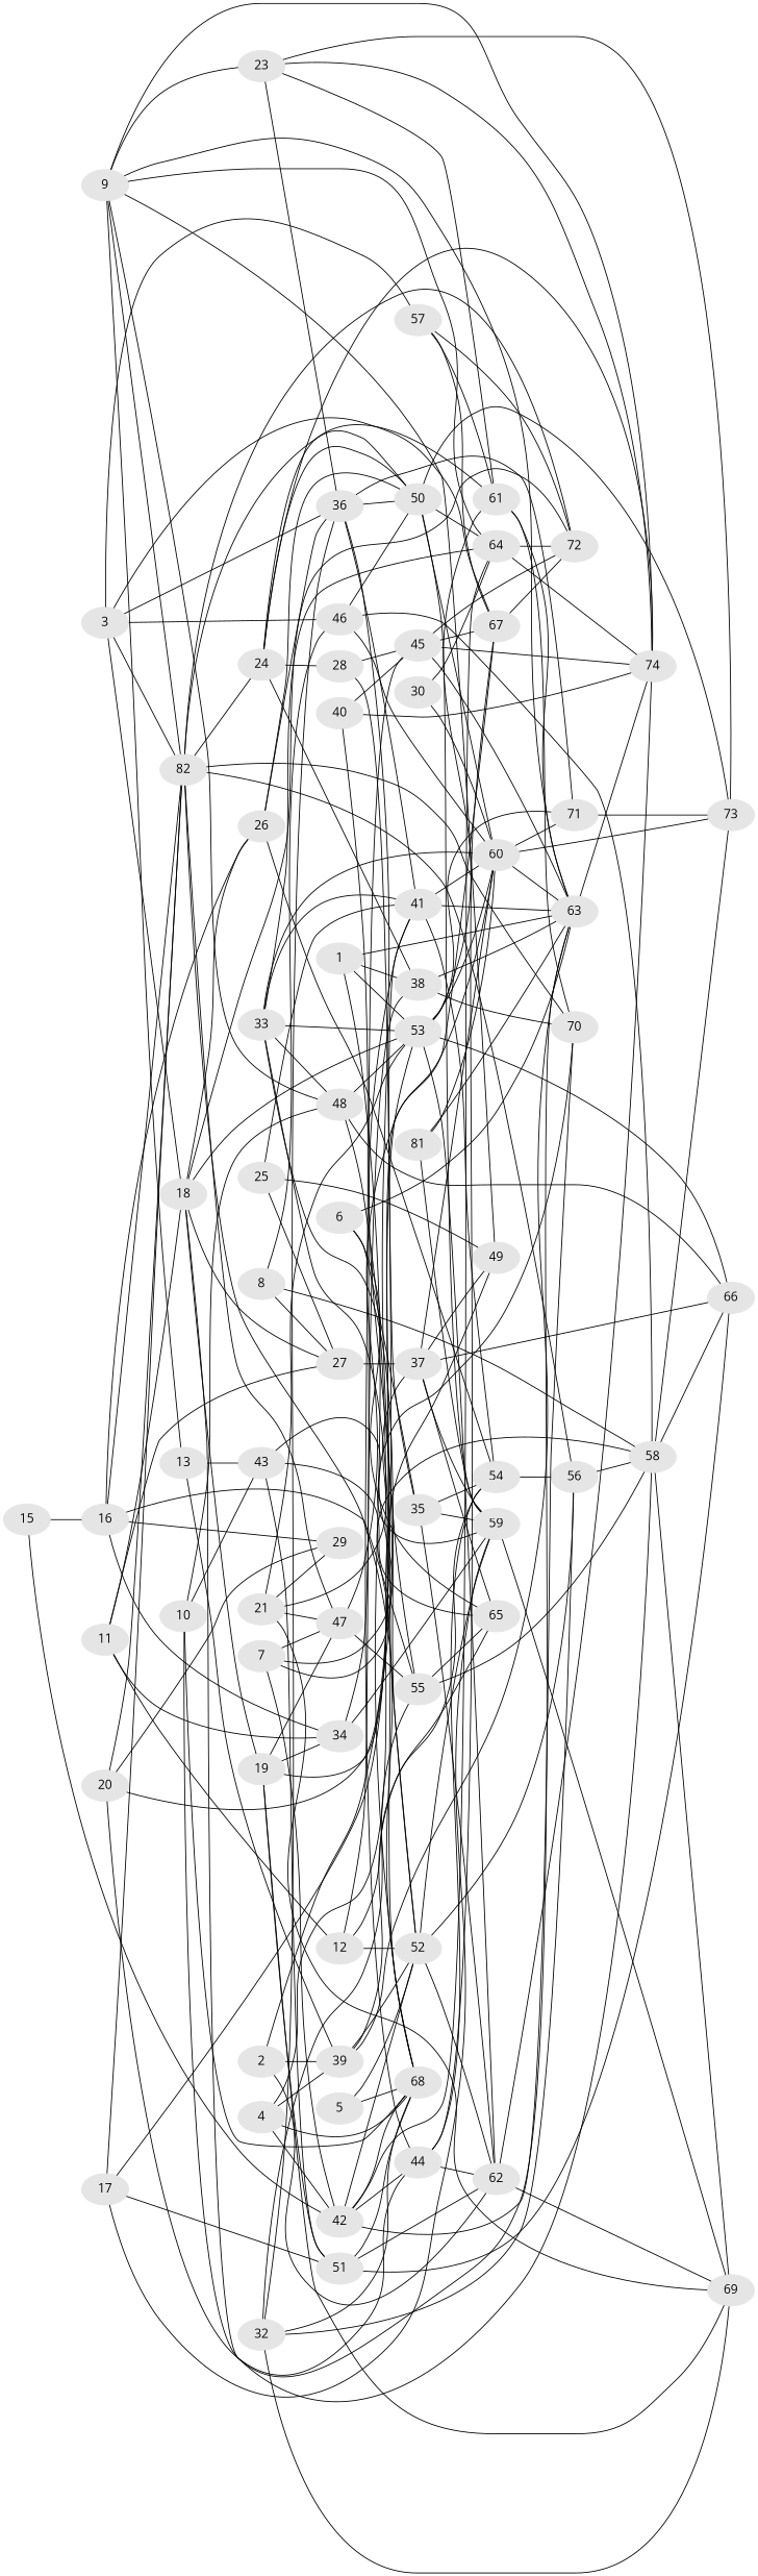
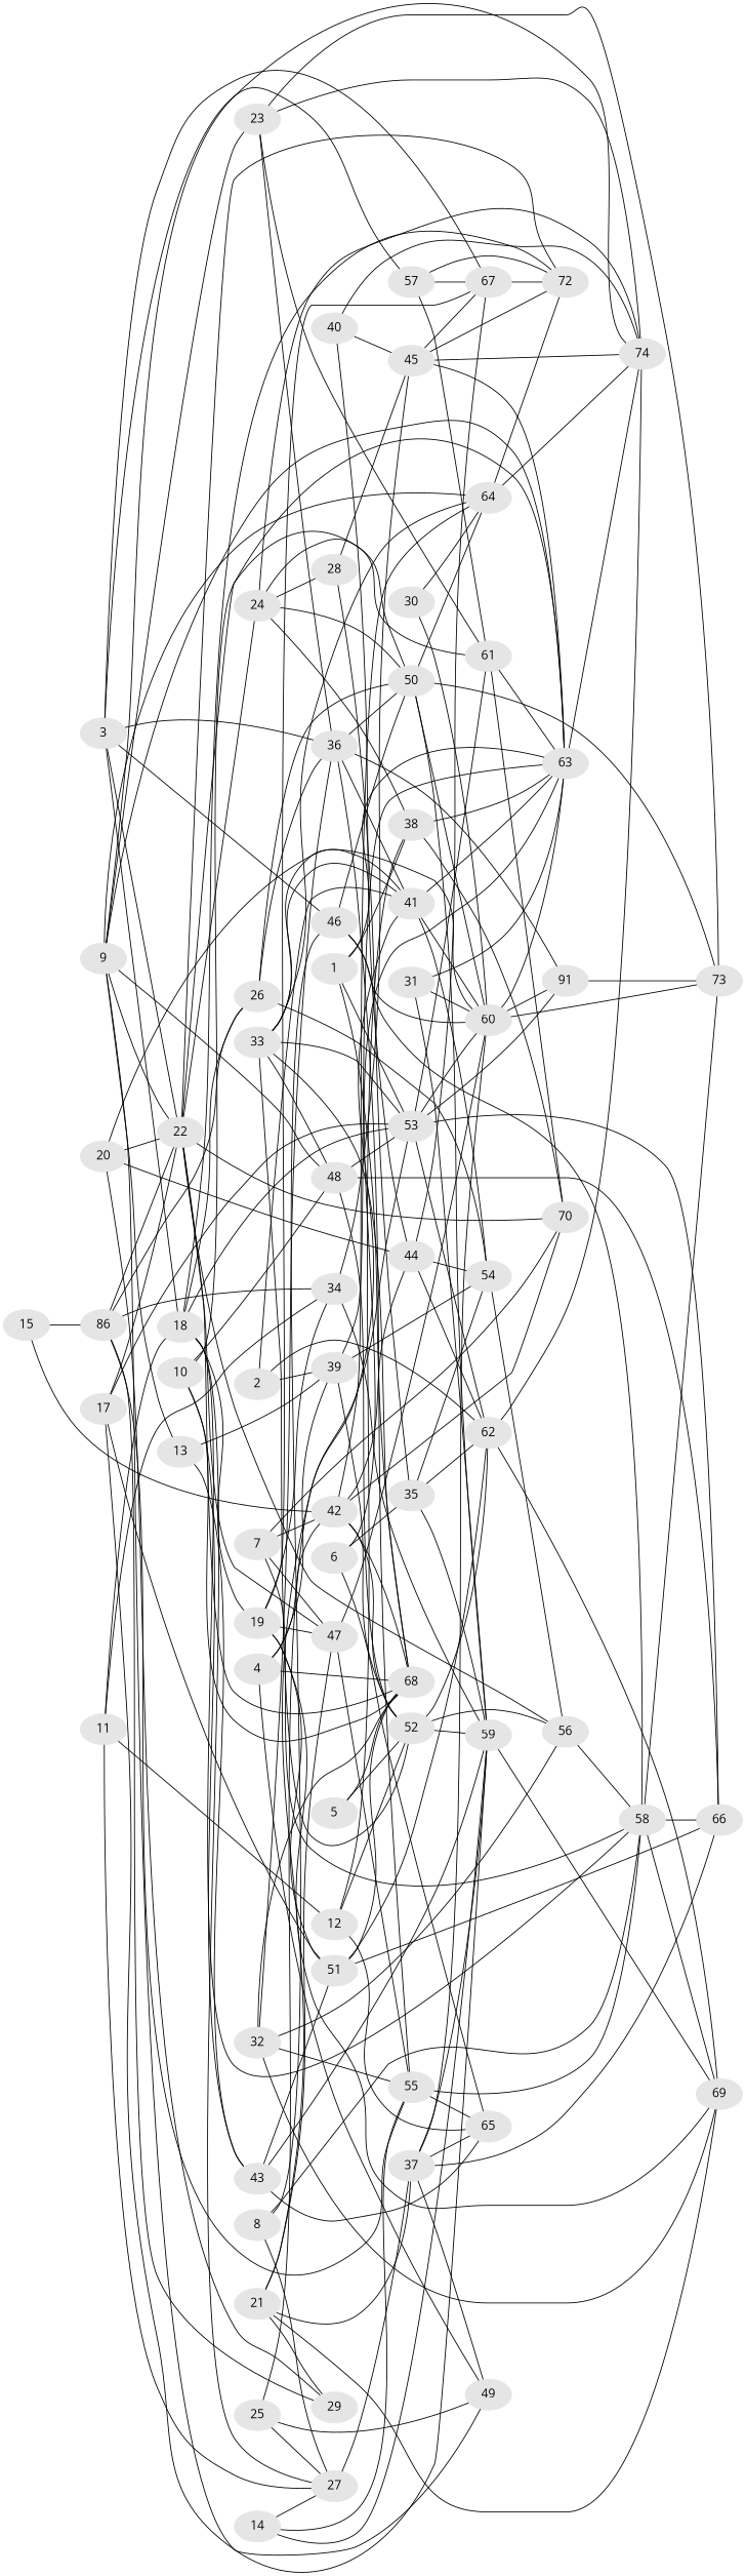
  graph {
    fontname="Open Sans"
    rankdir=LR
    node [color=gray90 fontname="Open Sans" style=filled]
    edge [fontname="Open Sans" weight=1.0]
    1
    38
    53
    63
    68
    70
    62
    61
    60
-   71
+   71 [label=91]
    66
    74
    2
    39
    41
    52
    54
    69
    3
    18
-   22 [label=82]
+   22
    36
    46
    57
    67
    58
    27
    26
    19
    72
    47
    24
    50
    56
    55
    4
    42
    49
    64
    44
    5
    59
    6
    35
    65
    7
    73
    8
    37
    9
    13
    23
    48
    43
    10
    51
    11
    12
    34
    45
+   14
    15
-   16
+   16 [label=86]
    29
    17
    28
    20
    21
    25
    30
-   31 [label=81]
+   31
    32
    33
    40
    1 -- 38
    1 -- 53
    1 -- 63
    1 -- 68
    38 -- 63
    38 -- 70
    53 -- 62
    53 -- 61
    53 -- 60 [weight=2.0]
    53 -- 71
    53 -- 66
    63 -- 74
    62 -- 74 [weight=2.0]
    62 -- 69
    61 -- 63
    61 -- 70
    60 -- 63
    60 -- 71
    60 -- 73
    71 -- 73
    2 -- 62
    2 -- 39
    2 -- 41
    39 -- 63
    39 -- 52
    39 -- 54
    41 -- 63
    41 -- 60
    41 -- 54
    52 -- 62
    52 -- 56
    52 -- 59
    54 -- 56
    3 -- 18
    3 -- 22
    3 -- 36
    3 -- 46 [weight=2.0]
    3 -- 57
    3 -- 67
    18 -- 53
    18 -- 58
    18 -- 27
    18 -- 26
    18 -- 19
    18 -- 72
    22 -- 68
    22 -- 70
    22 -- 72
    22 -- 47
    22 -- 24
    22 -- 50
    22 -- 56
    36 -- 71
    36 -- 41
    36 -- 50
    36 -- 55
    46 -- 60
    46 -- 58
    46 -- 50
    57 -- 61
    57 -- 67
    57 -- 72
    67 -- 72 [weight=2.0]
    58 -- 66
    58 -- 69
    58 -- 73
    27 -- 37
    26 -- 54
    26 -- 36
    26 -- 50
    19 -- 69
    19 -- 67
    19 -- 47
    19 -- 51
    19 -- 34
    47 -- 60
    47 -- 55
    24 -- 38
    24 -- 61
    24 -- 74
    24 -- 50
    24 -- 28
    50 -- 60
    50 -- 64
    50 -- 59
    50 -- 73
    56 -- 58 [weight=2.0]
    55 -- 58
    55 -- 65
    4 -- 68
    4 -- 39
    4 -- 42
    4 -- 49
    42 -- 68
    42 -- 70
    42 -- 52
    42 -- 64
    42 -- 44
    64 -- 74
    64 -- 72
    44 -- 62
    44 -- 54
    44 -- 67
    5 -- 68
    5 -- 52
    59 -- 69
    6 -- 63
    6 -- 35
    6 -- 65
    35 -- 62
    35 -- 54
    35 -- 59 [weight=2.0]
    7 -- 70
    7 -- 58
    7 -- 47
    7 -- 42
    8 -- 46
    8 -- 58
    8 -- 27
    37 -- 60
    37 -- 66
    37 -- 49
    37 -- 59
    37 -- 65
    9 -- 63
    9 -- 74
    9 -- 22
    9 -- 49
    9 -- 64
    9 -- 13
    9 -- 23
    9 -- 48
    13 -- 39
    13 -- 43
    23 -- 61
    23 -- 74
    23 -- 36
    23 -- 73
    48 -- 53
    48 -- 66
    48 -- 52
    43 -- 59
    43 -- 65
    43 -- 51
    10 -- 63
    10 -- 68
    10 -- 48
    10 -- 43
    51 -- 68
    51 -- 62
    51 -- 66
    11 -- 18
    11 -- 27
    11 -- 12
    11 -- 34
    12 -- 38
    12 -- 52
    12 -- 65
    34 -- 59
    34 -- 45
    45 -- 63
    45 -- 74
    45 -- 67
    45 -- 72
+   14 -- 27
+   14 -- 55
+   14 -- 59
    15 -- 42
    15 -- 16 [weight=2.0]
    16 -- 22
    16 -- 26
    16 -- 55
    16 -- 34
    16 -- 29
    17 -- 53
    17 -- 22
    17 -- 59
    17 -- 51
    28 -- 35
    28 -- 45
    20 -- 41
    20 -- 22
    20 -- 44
    20 -- 29
    21 -- 53
    21 -- 69
    21 -- 47
    21 -- 37
    21 -- 29
    25 -- 41
    25 -- 27
    25 -- 49
    30 -- 60
    30 -- 64
    31 -- 63
    31 -- 60
    31 -- 59 [weight=2.0]
    32 -- 68
    32 -- 69
    32 -- 36
    32 -- 56
    32 -- 55
    33 -- 53
    33 -- 68
    33 -- 60
    33 -- 41
    33 -- 52
    33 -- 64
    33 -- 48
    40 -- 74
    40 -- 44
    40 -- 45
  }
